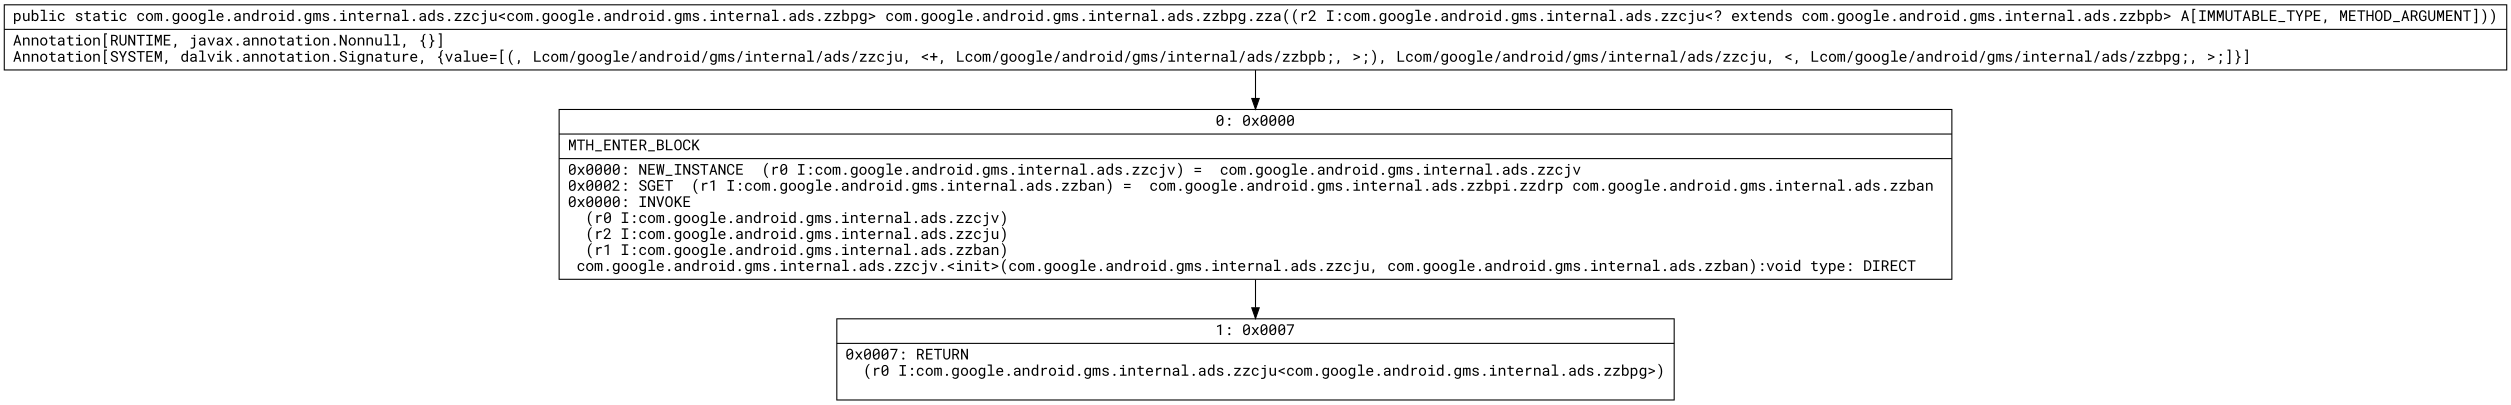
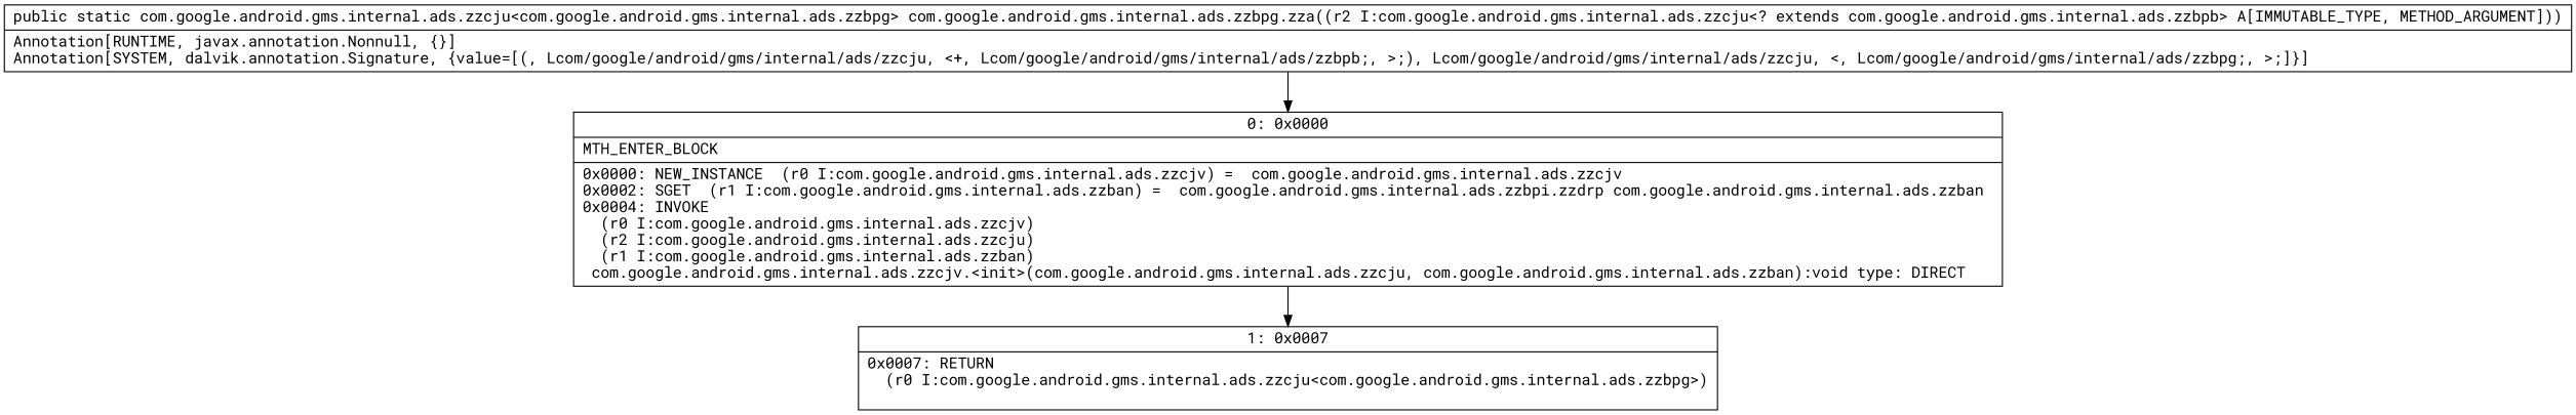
  digraph {
    fontname="Roboto Mono"
    node [shape=record fontname="Roboto Mono"]
    edge [fontname="Roboto Mono"]
-   n1 [label="{0\:\ 0x0000|MTH_ENTER_BLOCK\l|0x0000: NEW_INSTANCE  (r0 I:com.google.android.gms.internal.ads.zzcjv) =  com.google.android.gms.internal.ads.zzcjv \l0x0002: SGET  (r1 I:com.google.android.gms.internal.ads.zzban) =  com.google.android.gms.internal.ads.zzbpi.zzdrp com.google.android.gms.internal.ads.zzban \l0x0000: INVOKE  \l  (r0 I:com.google.android.gms.internal.ads.zzcjv)\l  (r2 I:com.google.android.gms.internal.ads.zzcju)\l  (r1 I:com.google.android.gms.internal.ads.zzban)\l com.google.android.gms.internal.ads.zzcjv.\<init\>(com.google.android.gms.internal.ads.zzcju, com.google.android.gms.internal.ads.zzban):void type: DIRECT \l}"]
+   n1 [label="{0\:\ 0x0000|MTH_ENTER_BLOCK\l|0x0000: NEW_INSTANCE  (r0 I:com.google.android.gms.internal.ads.zzcjv) =  com.google.android.gms.internal.ads.zzcjv \l0x0002: SGET  (r1 I:com.google.android.gms.internal.ads.zzban) =  com.google.android.gms.internal.ads.zzbpi.zzdrp com.google.android.gms.internal.ads.zzban \l0x0004: INVOKE  \l  (r0 I:com.google.android.gms.internal.ads.zzcjv)\l  (r2 I:com.google.android.gms.internal.ads.zzcju)\l  (r1 I:com.google.android.gms.internal.ads.zzban)\l com.google.android.gms.internal.ads.zzcjv.\<init\>(com.google.android.gms.internal.ads.zzcju, com.google.android.gms.internal.ads.zzban):void type: DIRECT \l}"]
    n2 [label="{1\:\ 0x0007|0x0007: RETURN  \l  (r0 I:com.google.android.gms.internal.ads.zzcju\<com.google.android.gms.internal.ads.zzbpg\>)\l \l}"]
    n3 [label="{public static com.google.android.gms.internal.ads.zzcju\<com.google.android.gms.internal.ads.zzbpg\> com.google.android.gms.internal.ads.zzbpg.zza((r2 I:com.google.android.gms.internal.ads.zzcju\<? extends com.google.android.gms.internal.ads.zzbpb\> A[IMMUTABLE_TYPE, METHOD_ARGUMENT]))  | Annotation[RUNTIME, javax.annotation.Nonnull, \{\}]\lAnnotation[SYSTEM, dalvik.annotation.Signature, \{value=[(, Lcom\/google\/android\/gms\/internal\/ads\/zzcju, \<+, Lcom\/google\/android\/gms\/internal\/ads\/zzbpb;, \>;), Lcom\/google\/android\/gms\/internal\/ads\/zzcju, \<, Lcom\/google\/android\/gms\/internal\/ads\/zzbpg;, \>;]\}]\l}"]
    n1 -> n2
    n3 -> n1
  }
